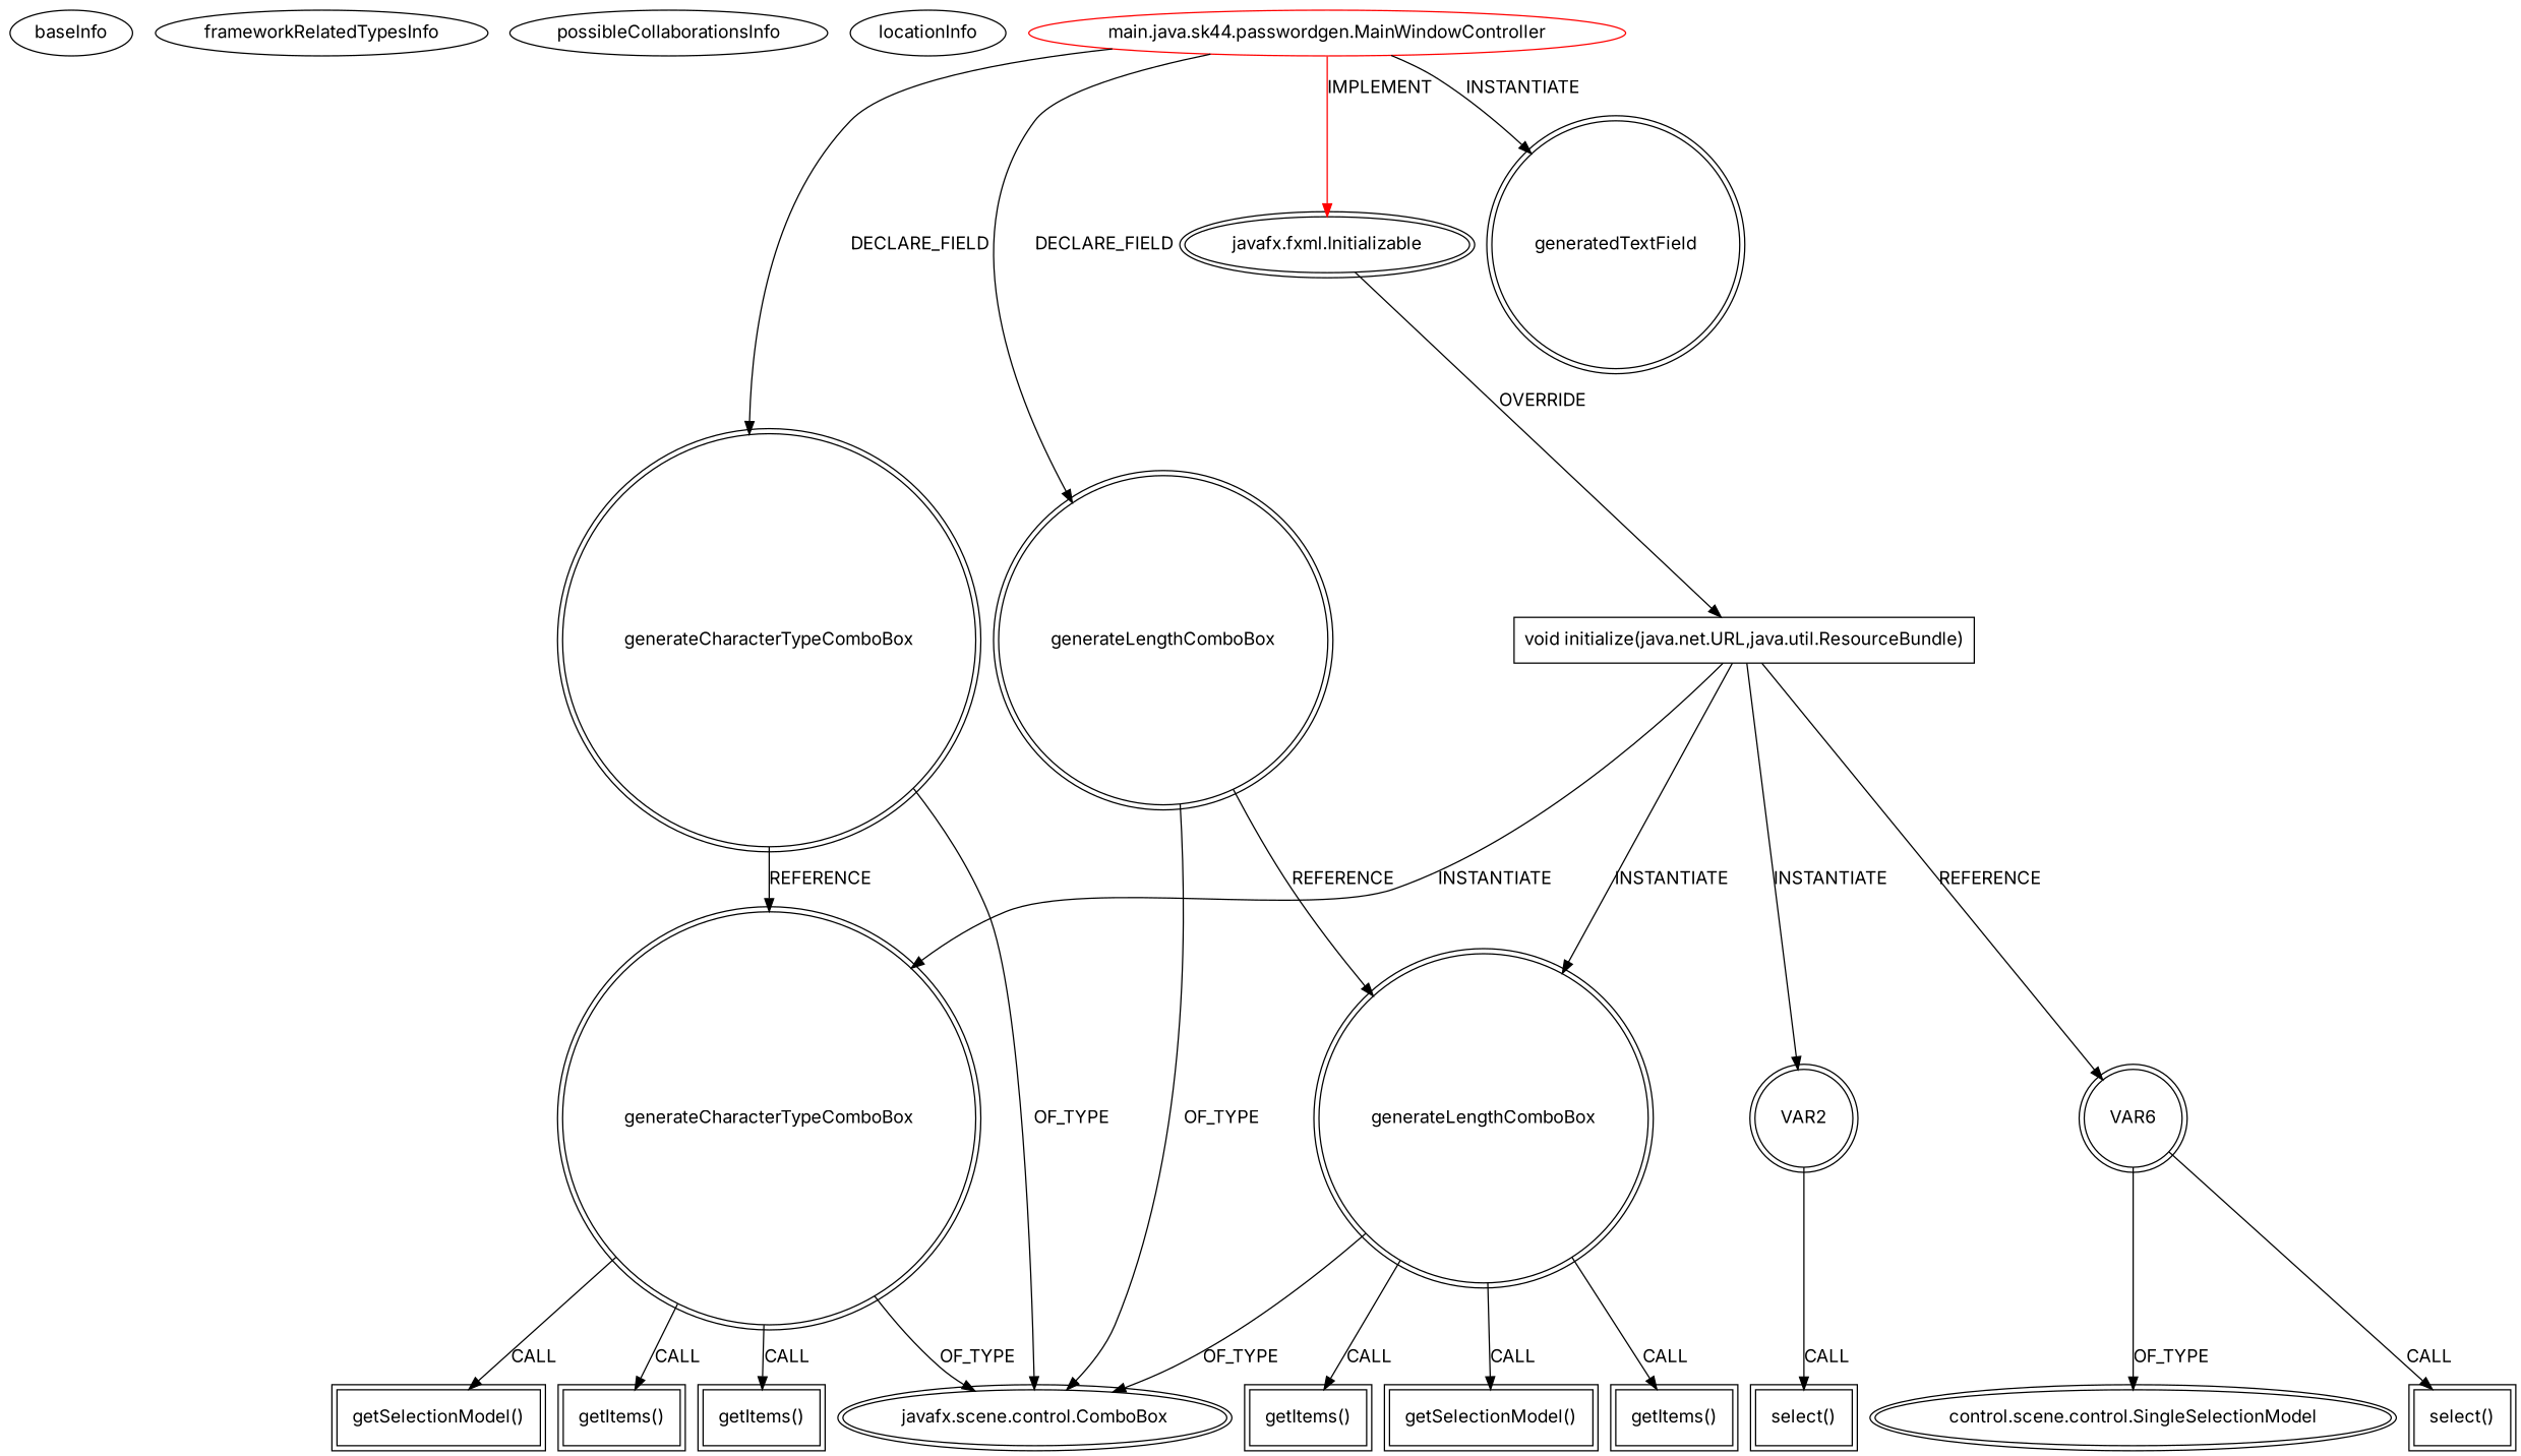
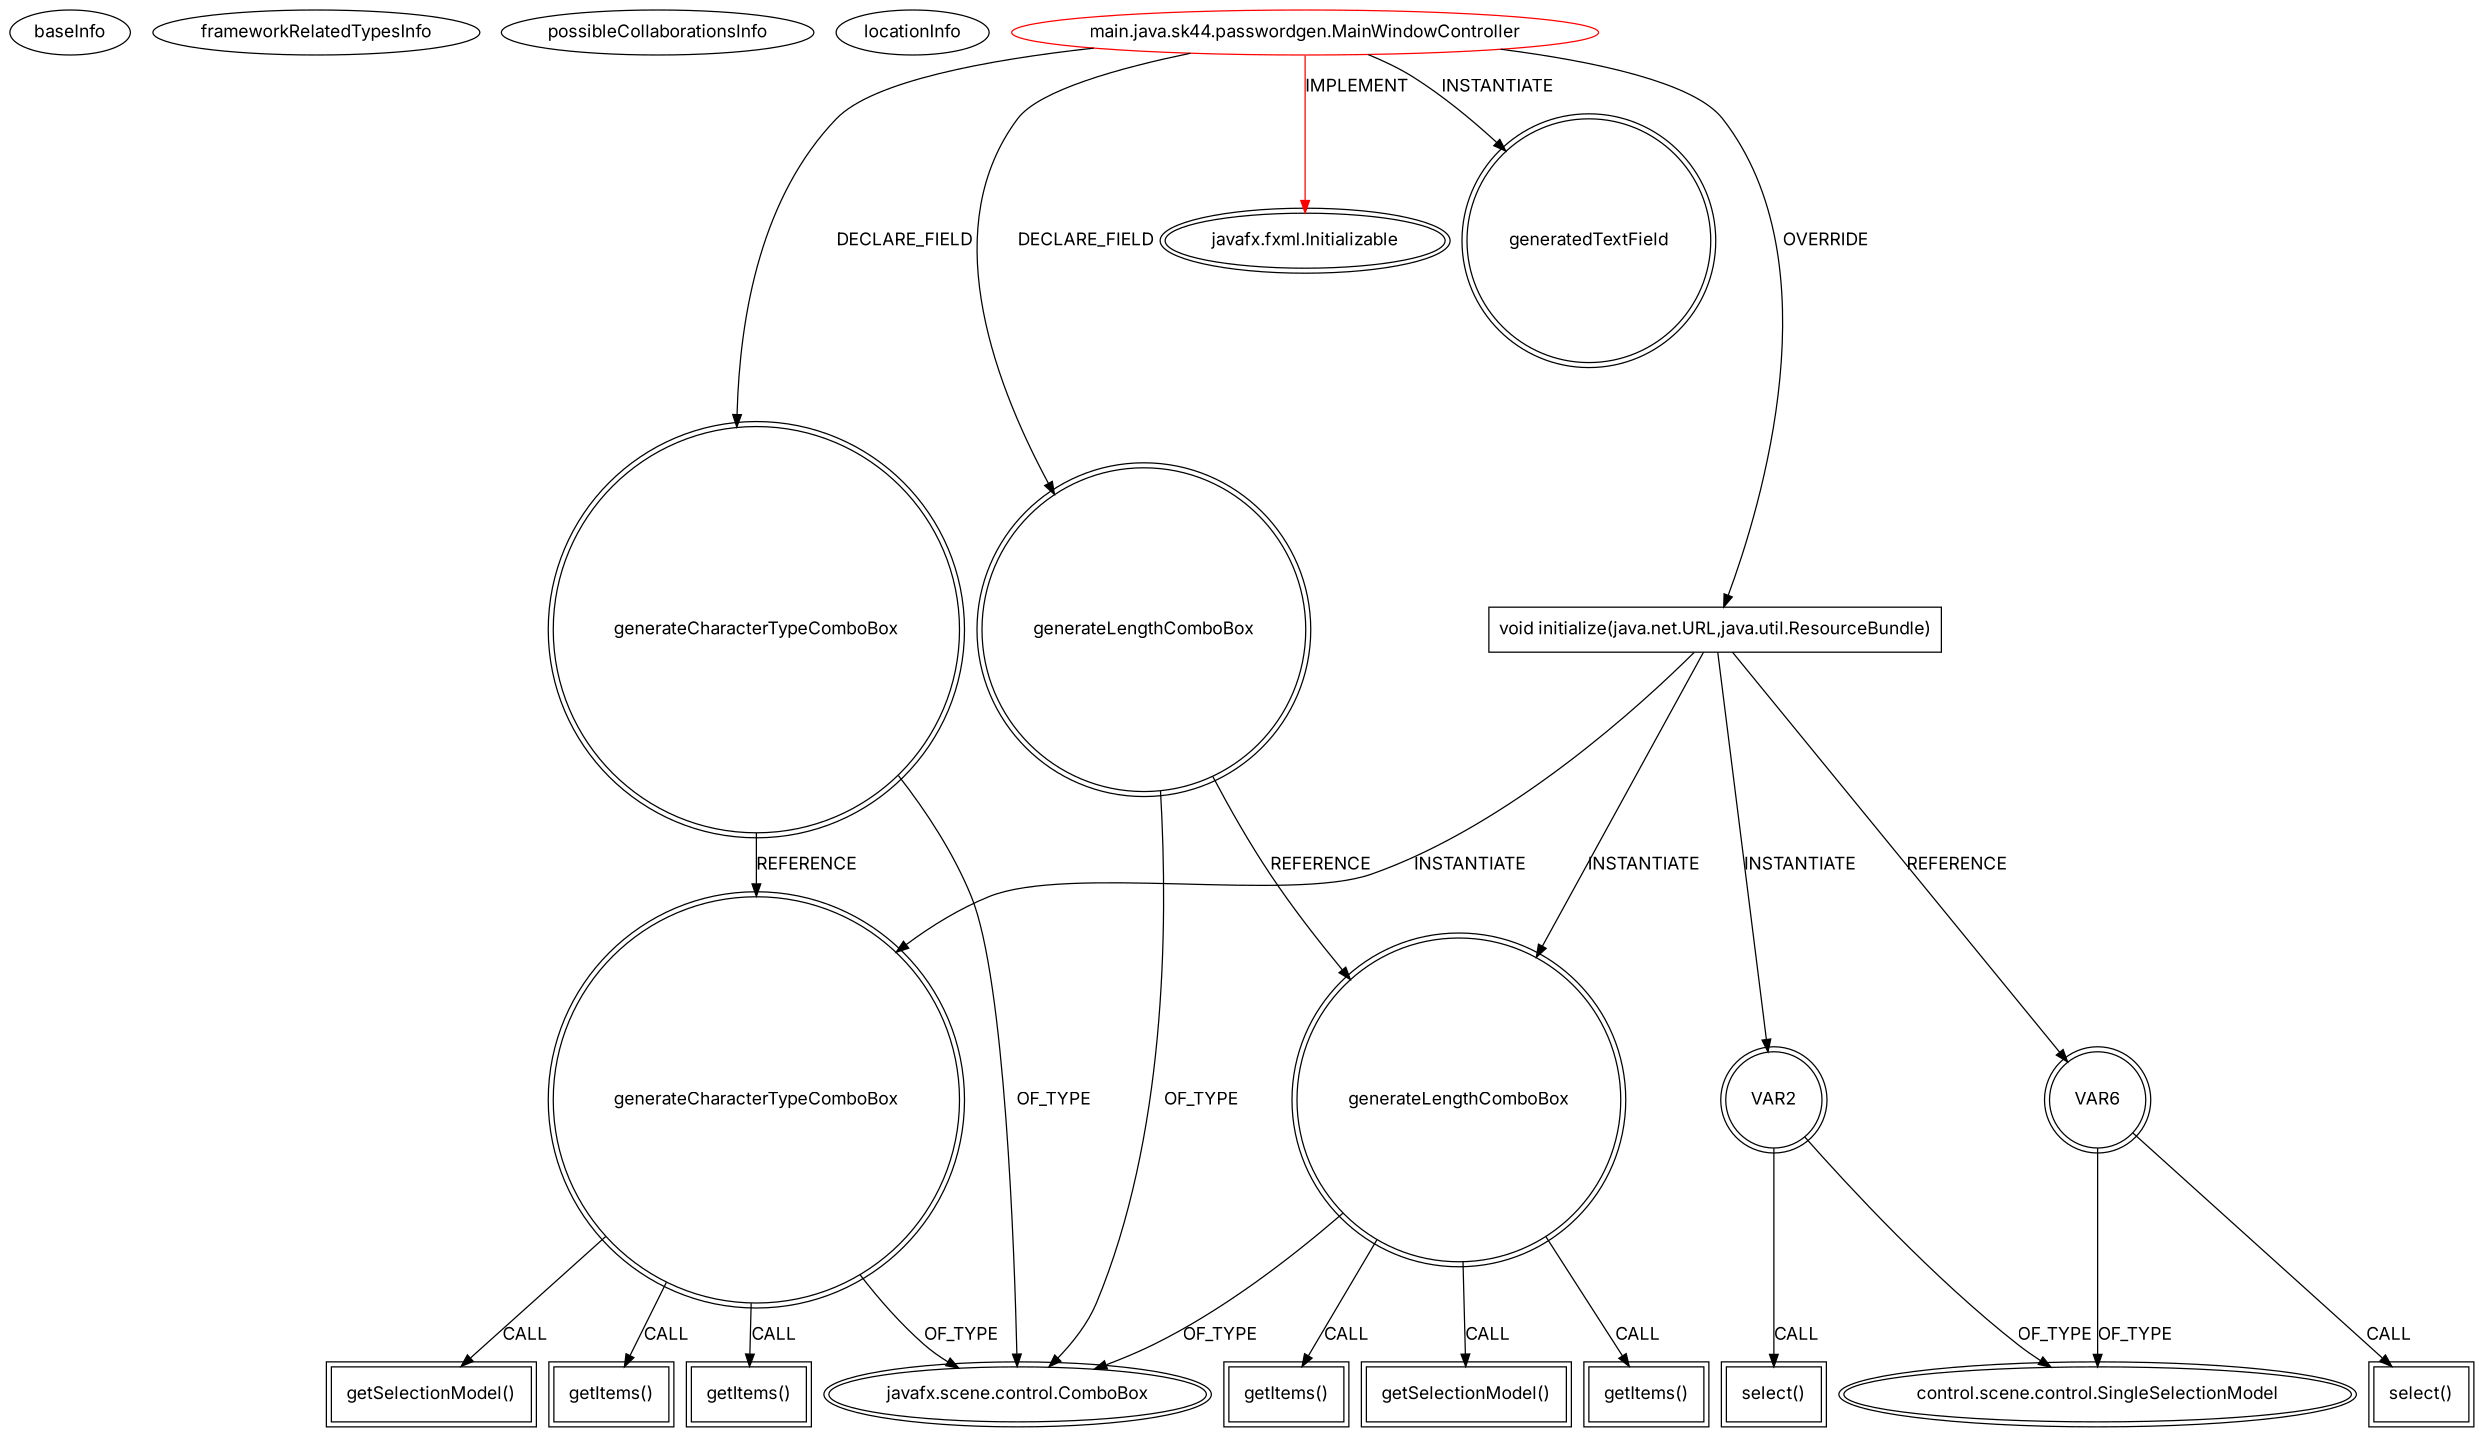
  digraph {
    fontname=Inter
    node [fontname=Inter isFrameworkType=true vertexType=INSIDE_CALL peripheries=2 shape=box]
    edge [fontname=Inter]
    baseInfo [category=extension_graph graphId=4214 isAnonymous=false possibleRelation=false isFrameworkType="" vertexType="" peripheries="" shape=""]
    frameworkRelatedTypesInfo [0="javafx.fxml.Initializable" isFrameworkType="" vertexType="" peripheries="" shape=""]
    possibleCollaborationsInfo [isFrameworkType="" vertexType="" peripheries="" shape=""]
    locationInfo [contextSignature=MainWindowController filePath="/sk44-javafx-password-generator/javafx-password-generator-master/src/main/java/sk44/passwordgen/MainWindowController.java" graphId=4214 projectName="sk44-javafx-password-generator" isFrameworkType="" vertexType="" peripheries="" shape=""]
    n5 [color=red isFrameworkType=false label="main.java.sk44.passwordgen.MainWindowController" vertexType=ROOT_CLIENT_CLASS_DECLARATION peripheries="" shape=""]
    n6 [label="javafx.fxml.Initializable" vertexType=FRAMEWORK_INTERFACE_TYPE shape=""]
    n7 [label=generateCharacterTypeComboBox shape=circle vertexType=FIELD_DECLARATION]
    n8 [label=generateLengthComboBox shape=circle vertexType=FIELD_DECLARATION]
    n9 [label=generatedTextField shape=circle vertexType=FIELD_DECLARATION]
    n10 [isFrameworkType=false label="void initialize(java.net.URL,java.util.ResourceBundle)" vertexType=OVERRIDING_METHOD_DECLARATION peripheries=""]
    n11 [label="javafx.scene.control.ComboBox" vertexType=FRAMEWORK_CLASS_TYPE shape=""]
    n12 [label=generateCharacterTypeComboBox shape=circle vertexType=VARIABLE_EXPRESION]
    n13 [label=generateLengthComboBox shape=circle vertexType=VARIABLE_EXPRESION]
    n14 [label=VAR2 shape=circle vertexType=VARIABLE_EXPRESION]
    n15 [label=VAR6 shape=circle vertexType=VARIABLE_EXPRESION]
    n16 [label="getItems()"]
    n17 [label="getItems()"]
    n18 [label="getSelectionModel()"]
    n19 [label="getItems()"]
    n20 [label="getItems()"]
    n21 [label="getSelectionModel()"]
    n22 [label="control.scene.control.SingleSelectionModel" vertexType=FRAMEWORK_CLASS_TYPE shape=""]
    n23 [label="select()"]
    n24 [label="select()"]
    n5 -> n6 [color=red label=IMPLEMENT]
    n5 -> n7 [label=DECLARE_FIELD]
    n5 -> n8 [label=DECLARE_FIELD]
    n5 -> n9 [label=INSTANTIATE]
-   n6 -> n10 [label=OVERRIDE]
+   n5 -> n10 [label=OVERRIDE]
    n7 -> n11 [label=OF_TYPE]
    n7 -> n12 [label=REFERENCE]
    n8 -> n11 [label=OF_TYPE]
    n8 -> n13 [label=REFERENCE]
    n10 -> n12 [label=INSTANTIATE]
    n10 -> n13 [label=INSTANTIATE]
    n10 -> n14 [label=INSTANTIATE]
    n10 -> n15 [label=REFERENCE]
    n12 -> n11 [label=OF_TYPE]
    n12 -> n16 [label=CALL]
    n12 -> n17 [label=CALL]
    n12 -> n18 [label=CALL]
    n13 -> n11 [label=OF_TYPE]
    n13 -> n19 [label=CALL]
    n13 -> n20 [label=CALL]
    n13 -> n21 [label=CALL]
+   n14 -> n22 [label=OF_TYPE]
    n14 -> n23 [label=CALL]
    n15 -> n22 [label=OF_TYPE]
    n15 -> n24 [label=CALL]
  }
